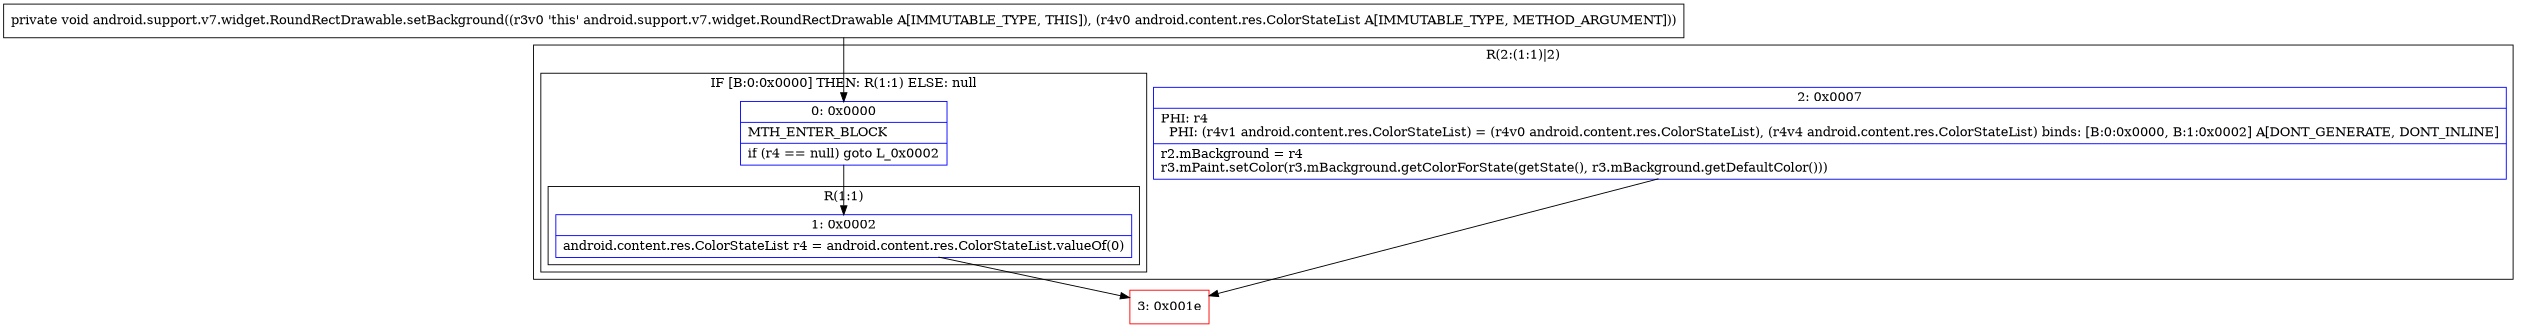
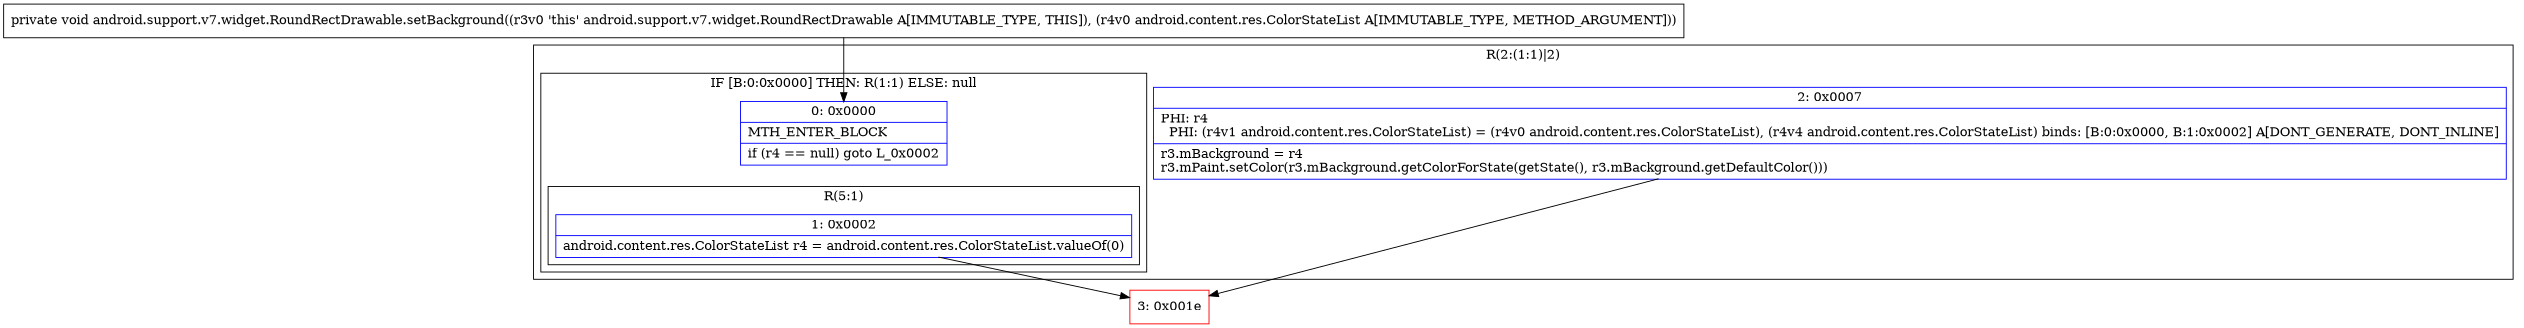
  digraph {
    node [color=blue shape=record]
    n1 [label="{1\:\ 0x0002|android.content.res.ColorStateList r4 = android.content.res.ColorStateList.valueOf(0)\l}"]
    n2 [label="{0\:\ 0x0000|MTH_ENTER_BLOCK\l|if (r4 == null) goto L_0x0002\l}"]
-   n3 [label="{2\:\ 0x0007|PHI: r4 \l  PHI: (r4v1 android.content.res.ColorStateList) = (r4v0 android.content.res.ColorStateList), (r4v4 android.content.res.ColorStateList) binds: [B:0:0x0000, B:1:0x0002] A[DONT_GENERATE, DONT_INLINE]\l|r2.mBackground = r4\lr3.mPaint.setColor(r3.mBackground.getColorForState(getState(), r3.mBackground.getDefaultColor()))\l}"]
+   n3 [label="{2\:\ 0x0007|PHI: r4 \l  PHI: (r4v1 android.content.res.ColorStateList) = (r4v0 android.content.res.ColorStateList), (r4v4 android.content.res.ColorStateList) binds: [B:0:0x0000, B:1:0x0002] A[DONT_GENERATE, DONT_INLINE]\l|r3.mBackground = r4\lr3.mPaint.setColor(r3.mBackground.getColorForState(getState(), r3.mBackground.getDefaultColor()))\l}"]
    n4 [color=red label="{3\:\ 0x001e}"]
    n5 [label="{private void android.support.v7.widget.RoundRectDrawable.setBackground((r3v0 'this' android.support.v7.widget.RoundRectDrawable A[IMMUTABLE_TYPE, THIS]), (r4v0 android.content.res.ColorStateList A[IMMUTABLE_TYPE, METHOD_ARGUMENT])) }" color=""]
    subgraph cluster_1 {
      label="R(2:(1:1)|2)"
      n3
      subgraph cluster_2 {
        label="IF [B:0:0x0000] THEN: R(1:1) ELSE: null"
        n2
        subgraph cluster_3 {
-         label="R(1:1)"
+         label="R(5:1)"
          n1
        }
      }
    }
    n1 -> n4
-   n2 -> n1
    n3 -> n4
    n5 -> n2
  }
